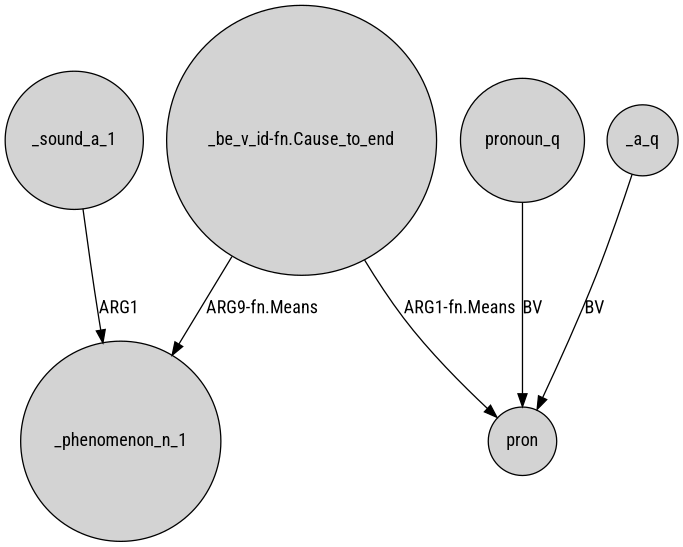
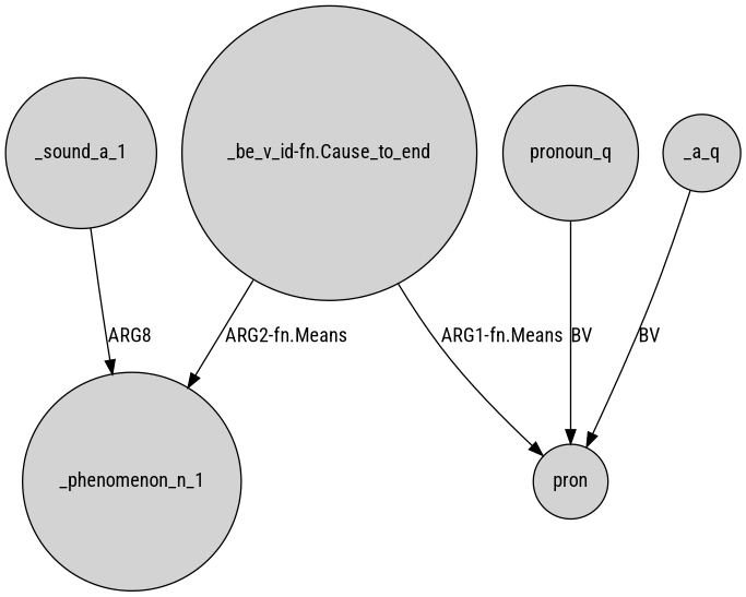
  digraph {
    fontname="Roboto Condensed"
    node [fontname="Roboto Condensed" shape=circle style=filled]
    edge [fontname="Roboto Condensed"]
    "_be_v_id-fn.Cause_to_end"
    _phenomenon_n_1
    pron
    _a_q
    _sound_a_1
    pronoun_q
-   "_be_v_id-fn.Cause_to_end" -> _phenomenon_n_1 [label="ARG9-fn.Means"]
+   "_be_v_id-fn.Cause_to_end" -> _phenomenon_n_1 [label="ARG2-fn.Means"]
    "_be_v_id-fn.Cause_to_end" -> pron [label="ARG1-fn.Means"]
    _a_q -> pron [label=BV]
-   _sound_a_1 -> _phenomenon_n_1 [label=ARG1]
+   _sound_a_1 -> _phenomenon_n_1 [label=ARG8]
    pronoun_q -> pron [label=BV]
  }
